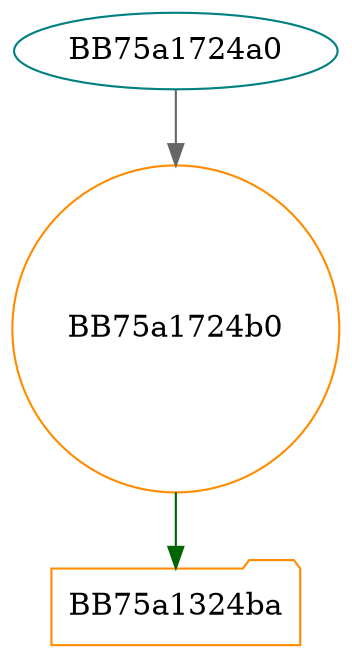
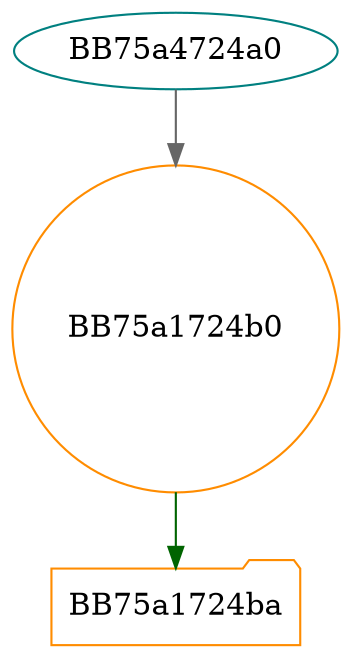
  digraph {
    splines=ortho
    node [color=darkorange]
-   BB75a1724a0 [color=teal shape=ellipse]
+   BB75a1724a0 [color=teal shape=ellipse label=BB75a4724a0]
    BB75a1724b0 [shape=circle]
-   BB75a1724ba [shape=folder label=BB75a1324ba]
+   BB75a1724ba [shape=folder]
    BB75a1724a0 -> BB75a1724b0 [color=gray40]
    BB75a1724b0 -> BB75a1724ba [color=darkgreen]
  }
